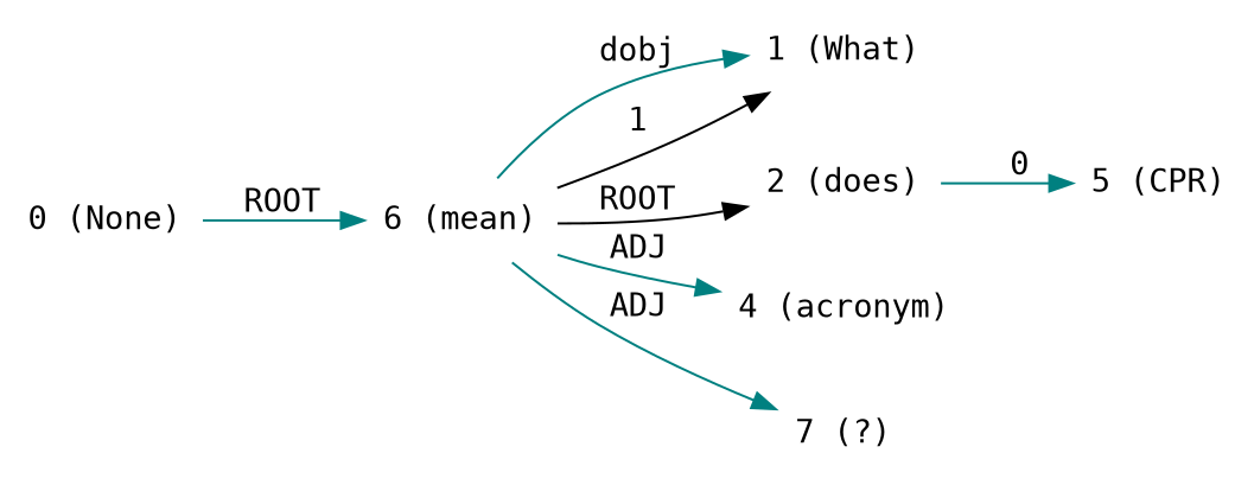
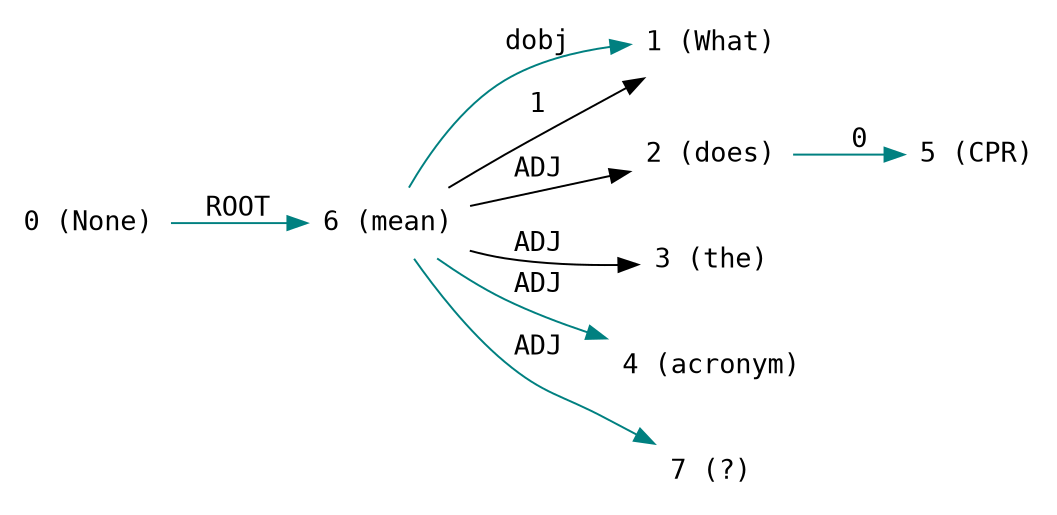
  digraph {
    fontname="DejaVu Sans Mono"
    rankdir=LR
    node [fontname="DejaVu Sans Mono" shape=plaintext]
    edge [color=teal dir=forward fontname="DejaVu Sans Mono"]
    n1 [label="0 (None)"]
    n2 [label="6 (mean)"]
    n3 [label="1 (What)"]
    n4 [label="2 (does)"]
+   n5 [label="3 (the)"]
    n6 [label="4 (acronym)"]
    n7 [label="7 (?)"]
    n8 [label="5 (CPR)"]
    n1 -> n2 [label=ROOT]
    n2 -> n3 [label=dobj]
    n2 -> n3 [color=black label=1]
-   n2 -> n4 [color=black label=ROOT]
+   n2 -> n4 [color=black label=ADJ]
+   n2 -> n5 [color=black label=ADJ]
    n2 -> n6 [label=ADJ]
    n2 -> n7 [label=ADJ]
    n4 -> n8 [label=0]
  }
